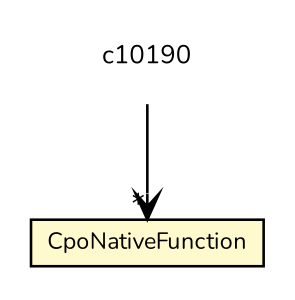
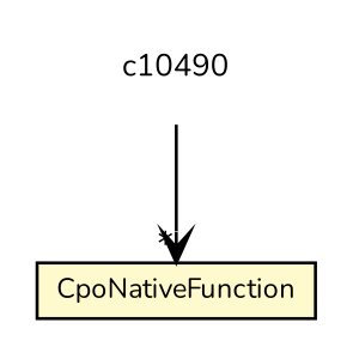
  digraph {
    fontname=Nunito
    node [fontname=Nunito shape=plaintext]
    n1 [fontcolor=black fontsize=9.0 label=<<table border="0" cellborder="1" cellspacing="0" cellpadding="2" port="p" bgcolor="lemonChiffon" href="./CpoNativeFunction.html"> 		<tr><td><table border="0" cellspacing="0" cellpadding="1"> 			<tr><td> CpoNativeFunction </td></tr> 		</table></td></tr> 		</table>>]
-   c10490 [fontsize=10 label=c10190]
+   c10490 [fontsize=10]
    c10490 -> n1 [arrowhead=open color=black fontcolor=black fontname=Nunito fontsize=10.0 headlabel="*" headport=p labelfontname=Helvetica labelfontsize=10 tailport=p]
  }
